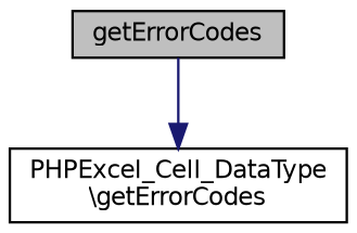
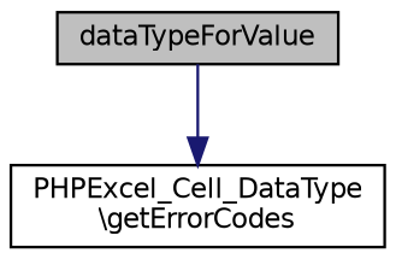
  digraph {
    rankdir=TB
    node [color=black fontname=Helvetica fontsize=10 shape=record style=filled]
-   n1 [fillcolor=grey75 fontcolor=black height=0.2 label=getErrorCodes width=0.4]
+   n1 [fillcolor=grey75 fontcolor=black height=0.2 label=dataTypeForValue width=0.4]
    n2 [fillcolor=white height=0.2 label="PHPExcel_Cell_DataType\l\\getErrorCodes" width=0.4]
    n1 -> n2 [color=midnightblue fontname=Helvetica fontsize=10 labelfontname=Helvetica labelfontsize=10 style=solid]
  }
